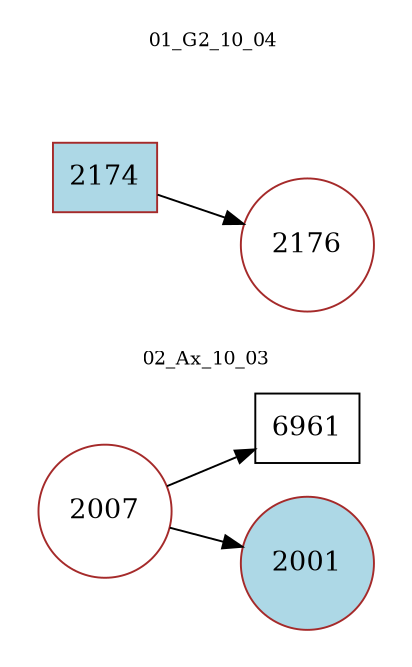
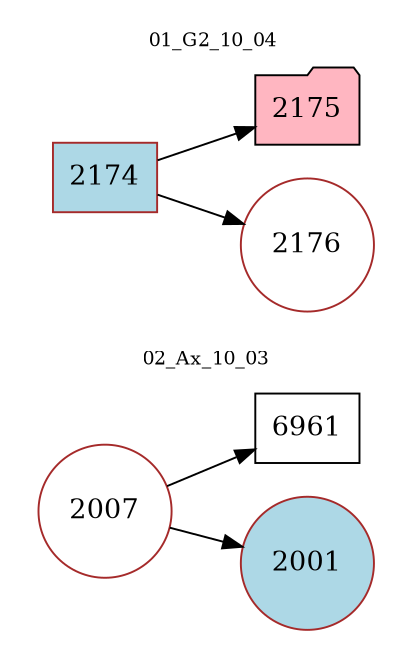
  digraph {
    rankdir=LR
    node [color=brown fillcolor=white shape=circle style=filled]
    edge [color=black]
    n1 [label=2007]
    n2 [fillcolor=lightblue label=2001]
    n3 [color=black label=6961 shape=box]
    n4 [fillcolor=lightblue label=2174 shape=box]
    n5 [label=2176]
+   n6 [color=black fillcolor=lightpink label=2175 shape=folder]
    subgraph cluster_1 {
      color=white
      fontsize=10
      label="02_Ax_10_03"
      n1
      n2
      n3
    }
    subgraph cluster_2 {
      color=white
      fontsize=10
      label="01_G2_10_04"
      n4
      n5
+     n6
    }
    n1 -> n2
    n1 -> n3
    n4 -> n5
+   n4 -> n6
  }
